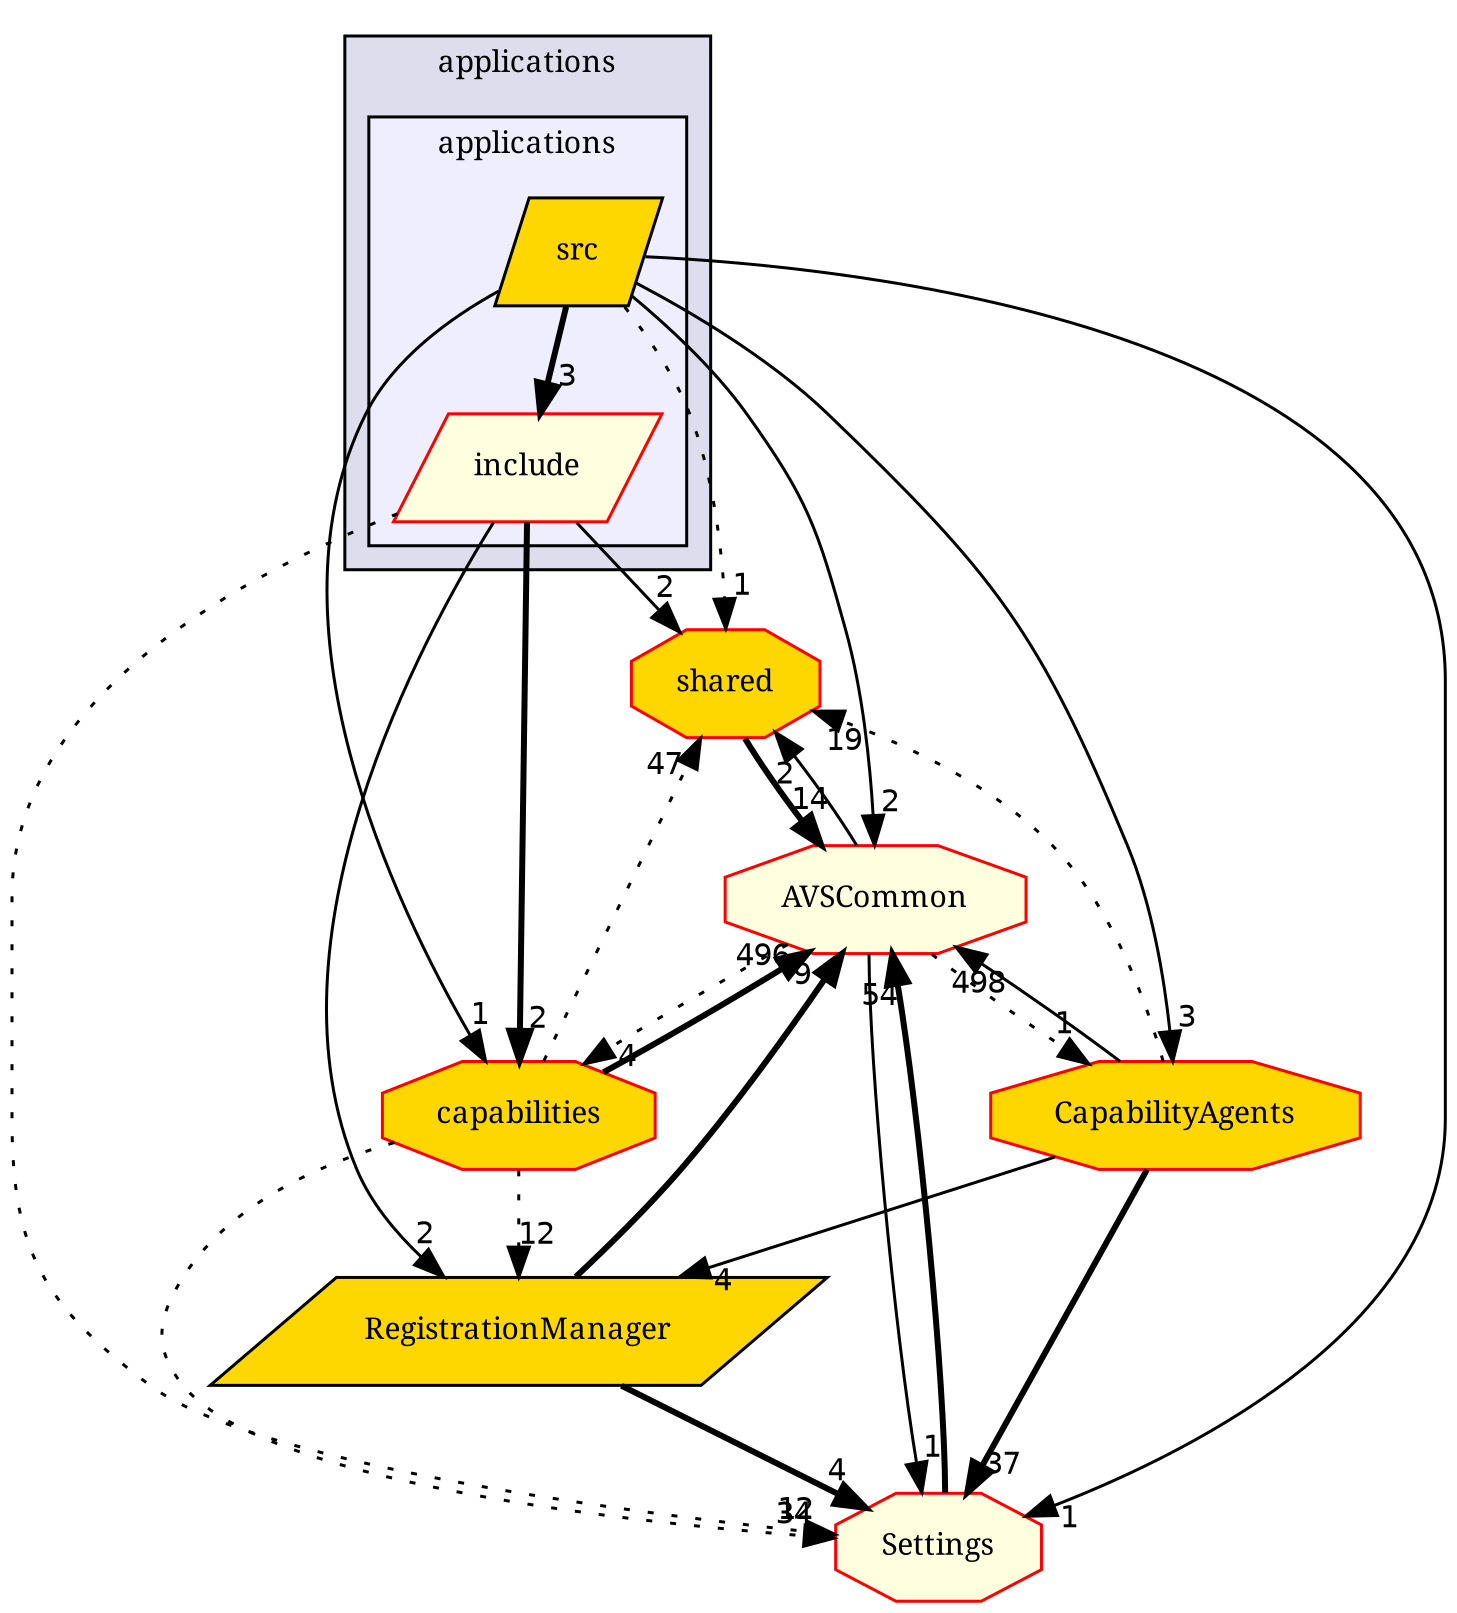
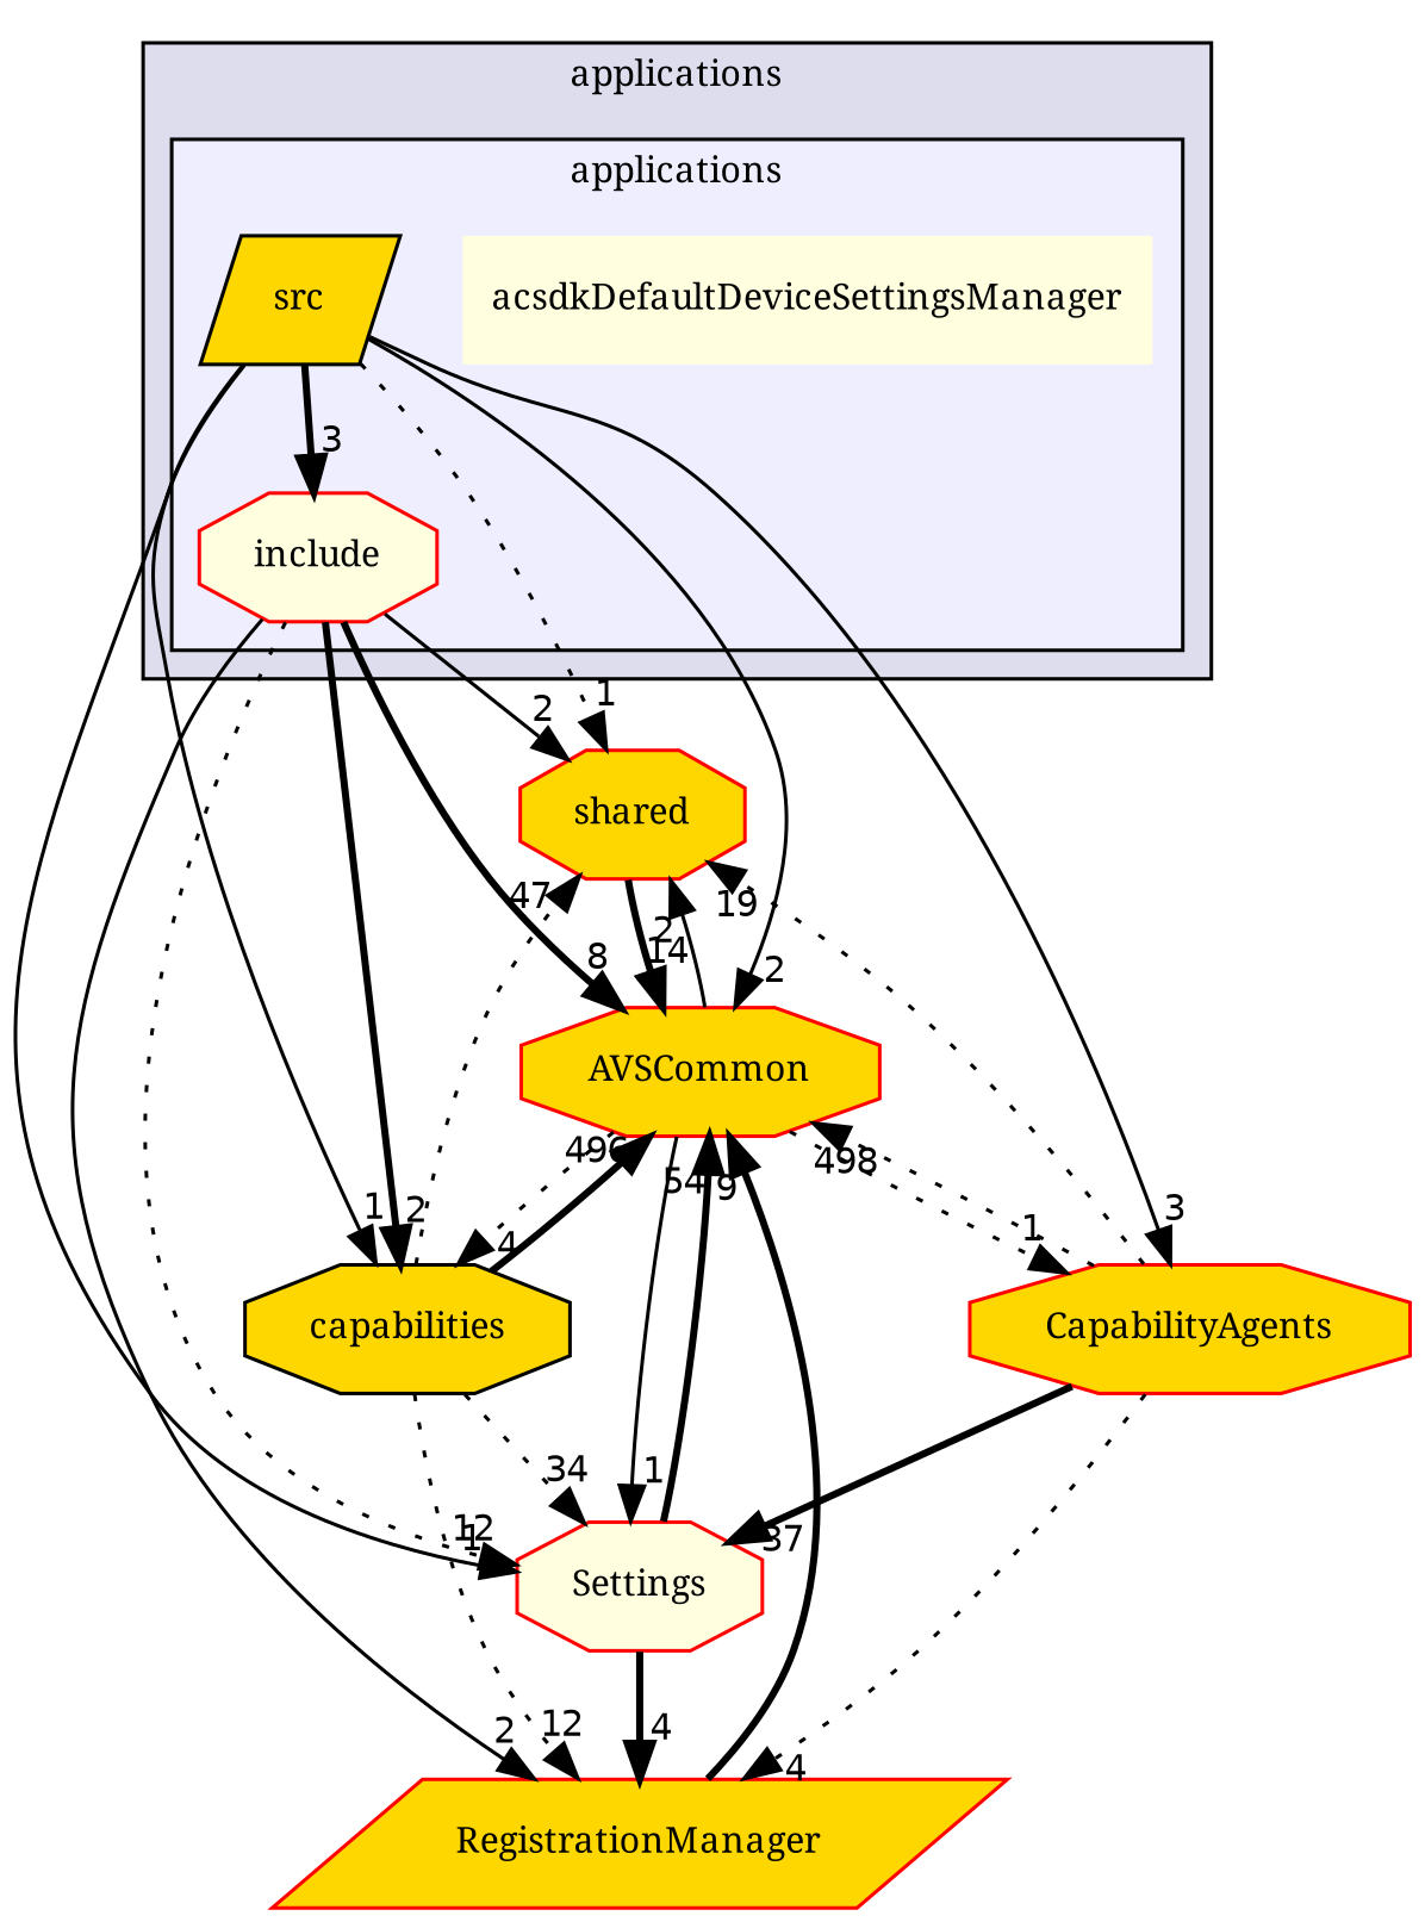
  digraph {
    compound=true
    fontname="Noto Serif"
    node [fillcolor=gold fontname="Noto Serif" fontsize=10 shape=octagon style=filled color=red]
    edge [fontname="Noto Serif" headlabel=2 labeldistance=1.5 labelfontname=Helvetica labelfontsize=10 style=solid]
-   n2 [fillcolor=lightyellow label=include shape=parallelogram]
+   n1 [fillcolor=lightyellow label=acsdkDefaultDeviceSettingsManager shape=plaintext color=""]
+   n2 [fillcolor=lightyellow label=include]
    n3 [color=black label=src shape=parallelogram]
    n4 [label=shared]
    n5 [fillcolor=lightyellow label=Settings]
-   n6 [fillcolor=lightyellow label=AVSCommon]
-   n7 [color=black label=RegistrationManager shape=parallelogram]
-   n8 [label=capabilities]
+   n6 [label=AVSCommon]
+   n7 [label=RegistrationManager shape=parallelogram]
+   n8 [color=black label=capabilities]
    n9 [label=CapabilityAgents]
    subgraph cluster_1 {
      bgcolor="#ddddee"
      fontsize=10
      label=applications
      pencolor=black
      subgraph cluster_2 {
        bgcolor="#eeeeff"
        fontsize=10
        label=applications
        pencolor=black
+       n1
        n2
        n3
      }
    }
    n2 -> n4
    n2 -> n5 [headlabel=12 style=dotted]
+   n2 -> n6 [headlabel=8 style=bold]
    n2 -> n7
    n2 -> n8 [style=bold]
    n3 -> n2 [headlabel=3 style=bold]
    n3 -> n4 [headlabel=1 style=dotted]
    n3 -> n5 [headlabel=1]
    n3 -> n6
    n3 -> n8 [headlabel=1]
    n3 -> n9 [headlabel=3]
    n4 -> n6 [headlabel=14 style=bold]
    n5 -> n6 [headlabel=54 style=bold]
-   n7 -> n5 [headlabel=4 style=bold]
+   n5 -> n7 [headlabel=4 style=bold]
    n6 -> n4
    n6 -> n5 [headlabel=1]
    n6 -> n8 [headlabel=4 style=dotted]
    n6 -> n9 [headlabel=1 style=dotted]
    n7 -> n6 [headlabel=9 style=bold]
    n8 -> n4 [headlabel=47 style=dotted]
    n8 -> n5 [headlabel=34 style=dotted]
    n8 -> n6 [headlabel=496 style=bold]
    n8 -> n7 [headlabel=12 style=dotted]
    n9 -> n4 [headlabel=19 style=dotted]
    n9 -> n5 [headlabel=37 style=bold]
-   n9 -> n6 [headlabel=498]
-   n9 -> n7 [headlabel=4]
+   n9 -> n6 [headlabel=498 style=dotted]
+   n9 -> n7 [headlabel=4 style=dotted]
  }
